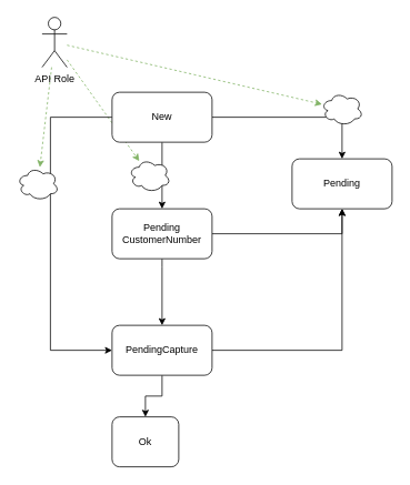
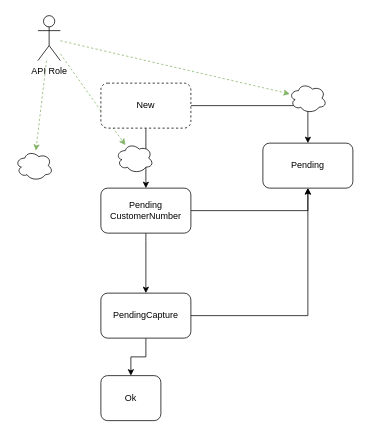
  <mxCell id="0" />
  <mxCell id="1" parent="0" />
  <mxCell id="2" style="rounded=0;orthogonalLoop=1;jettySize=auto;html=1;fillColor=#d5e8d4;strokeColor=#82b366;dashed=1;" parent="1" source="20" target="16" edge="1"><mxGeometry relative="1" as="geometry" /></mxCell>
  <mxCell id="3" style="rounded=0;orthogonalLoop=1;jettySize=auto;html=1;fillColor=#d5e8d4;strokeColor=#82b366;dashed=1;" parent="1" source="20" target="17" edge="1"><mxGeometry relative="1" as="geometry" /></mxCell>
  <mxCell id="4" style="rounded=0;orthogonalLoop=1;jettySize=auto;html=1;fillColor=#d5e8d4;strokeColor=#82b366;dashed=1;" parent="1" source="20" target="18" edge="1"><mxGeometry relative="1" as="geometry" /></mxCell>
  <mxCell id="5" value="" style="edgeStyle=orthogonalEdgeStyle;rounded=0;orthogonalLoop=1;jettySize=auto;html=1;" parent="1" source="8" target="9" edge="1"><mxGeometry relative="1" as="geometry" /></mxCell>
  <mxCell id="6" value="" style="edgeStyle=orthogonalEdgeStyle;rounded=0;orthogonalLoop=1;jettySize=auto;html=1;" parent="1" source="8" target="12" edge="1"><mxGeometry relative="1" as="geometry" /></mxCell>
- <mxCell id="7" style="edgeStyle=orthogonalEdgeStyle;rounded=0;orthogonalLoop=1;jettySize=auto;html=1;" parent="1" source="8" target="15" edge="1"><mxGeometry relative="1" as="geometry"><Array as="points"><mxPoint x="60" y="140" /><mxPoint x="60" y="420" /></Array></mxGeometry></mxCell>
- <mxCell id="8" value="New" style="rounded=1;whiteSpace=wrap;html=1;" parent="1" vertex="1"><mxGeometry x="134" y="110" width="120" height="60" as="geometry" /></mxCell>
+ <mxCell id="8" value="New" style="rounded=1;whiteSpace=wrap;html=1;dashed=1;" parent="1" vertex="1"><mxGeometry x="134" y="110" width="120" height="60" as="geometry" /></mxCell>
  <mxCell id="9" value="Pending" style="whiteSpace=wrap;html=1;rounded=1;" parent="1" vertex="1"><mxGeometry x="350" y="190" width="120" height="60" as="geometry" /></mxCell>
  <mxCell id="10" value="" style="edgeStyle=orthogonalEdgeStyle;rounded=0;orthogonalLoop=1;jettySize=auto;html=1;" parent="1" source="12" target="15" edge="1"><mxGeometry relative="1" as="geometry"><Array as="points"><mxPoint x="194" y="320" /><mxPoint x="194" y="320" /></Array></mxGeometry></mxCell>
  <mxCell id="11" style="edgeStyle=orthogonalEdgeStyle;rounded=0;orthogonalLoop=1;jettySize=auto;html=1;entryX=0.5;entryY=1;entryDx=0;entryDy=0;" parent="1" source="12" target="9" edge="1"><mxGeometry relative="1" as="geometry" /></mxCell>
  <mxCell id="12" value="Pending&lt;br&gt;CustomerNumber" style="rounded=1;whiteSpace=wrap;html=1;" parent="1" vertex="1"><mxGeometry x="134" y="250" width="120" height="60" as="geometry" /></mxCell>
  <mxCell id="13" style="edgeStyle=orthogonalEdgeStyle;rounded=0;orthogonalLoop=1;jettySize=auto;html=1;" parent="1" source="15" target="9" edge="1"><mxGeometry relative="1" as="geometry" /></mxCell>
  <mxCell id="14" value="" style="edgeStyle=orthogonalEdgeStyle;rounded=0;orthogonalLoop=1;jettySize=auto;html=1;" parent="1" source="15" target="19" edge="1"><mxGeometry relative="1" as="geometry" /></mxCell>
  <mxCell id="15" value="PendingCapture" style="whiteSpace=wrap;html=1;rounded=1;" parent="1" vertex="1"><mxGeometry x="134" y="390" width="120" height="60" as="geometry" /></mxCell>
  <mxCell id="16" value="" style="ellipse;shape=cloud;whiteSpace=wrap;html=1;" parent="1" vertex="1"><mxGeometry x="20" y="200" width="50" height="40" as="geometry" /></mxCell>
  <mxCell id="17" value="" style="ellipse;shape=cloud;whiteSpace=wrap;html=1;" parent="1" vertex="1"><mxGeometry x="154" y="190" width="50" height="40" as="geometry" /></mxCell>
  <mxCell id="18" value="" style="ellipse;shape=cloud;whiteSpace=wrap;html=1;" parent="1" vertex="1"><mxGeometry x="385" y="110" width="50" height="40" as="geometry" /></mxCell>
  <mxCell id="19" value="Ok" style="whiteSpace=wrap;html=1;rounded=1;" parent="1" vertex="1"><mxGeometry x="134" y="500" width="80" height="60" as="geometry" /></mxCell>
  <mxCell id="20" value="API Role" style="shape=umlActor;verticalLabelPosition=bottom;verticalAlign=top;html=1;outlineConnect=0;" parent="1" vertex="1"><mxGeometry x="50" y="20" width="30" height="60" as="geometry" /></mxCell>
